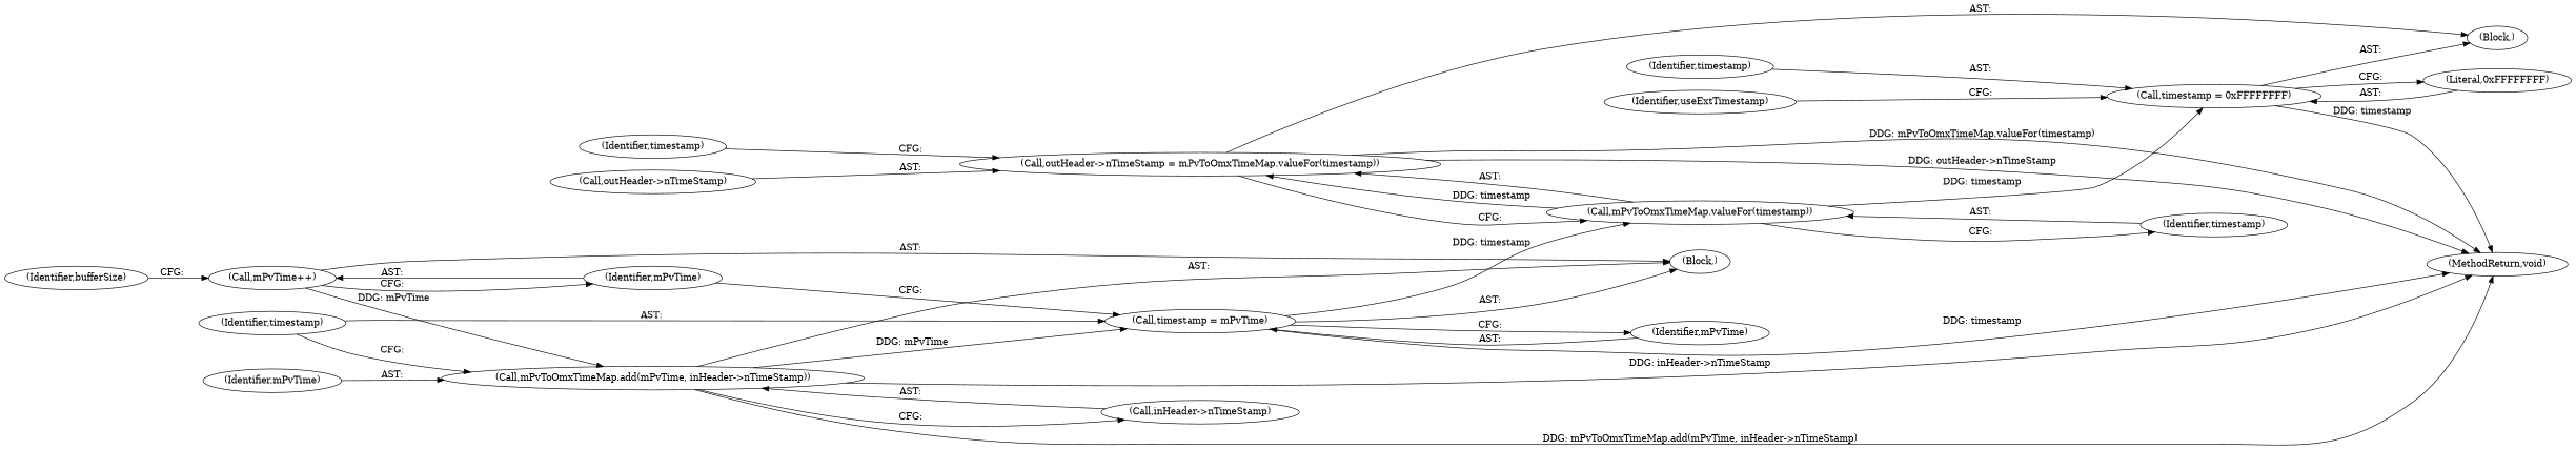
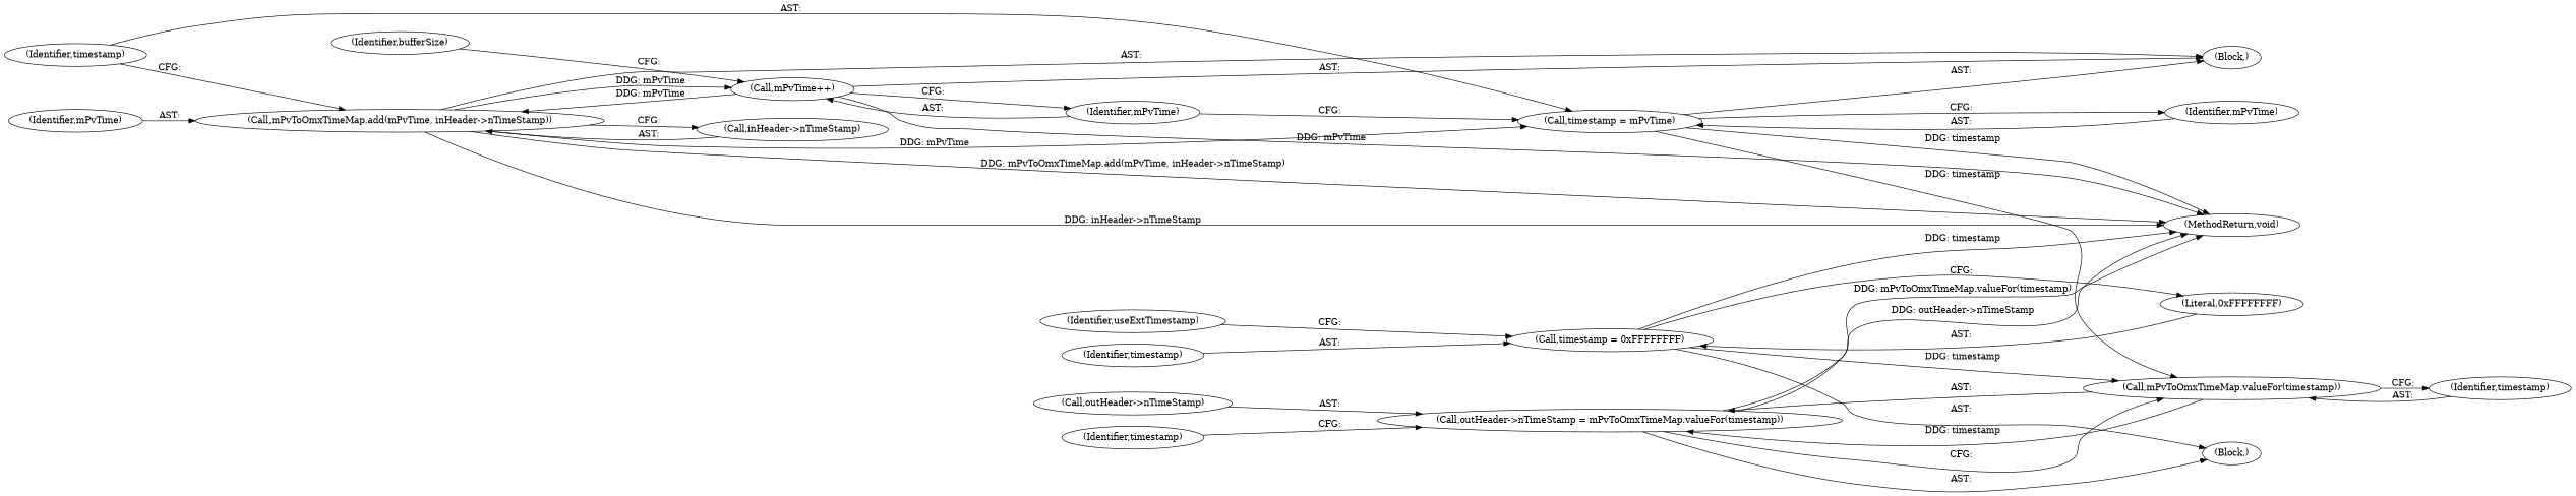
  digraph {
    rankdir=LR
    n1 [label="(Call,outHeader->nTimeStamp = mPvToOmxTimeMap.valueFor(timestamp))"]
    n2 [label="(Call,mPvToOmxTimeMap.valueFor(timestamp))"]
    n3 [label="(Block,)"]
    n4 [label="(MethodReturn,void)"]
    n5 [label="(Identifier,timestamp)"]
    n6 [label="(Call,timestamp = 0xFFFFFFFF)"]
    n7 [label="(Literal,0xFFFFFFFF)"]
    n8 [label="(Call,timestamp = mPvTime)"]
    n9 [label="(Block,)"]
    n10 [label="(Identifier,mPvTime)"]
    n11 [label="(Call,mPvToOmxTimeMap.add(mPvTime, inHeader->nTimeStamp))"]
    n12 [label="(Call,mPvTime++)"]
    n13 [label="(Call,inHeader->nTimeStamp)"]
    n14 [label="(Identifier,mPvTime)"]
    n15 [label="(Identifier,mPvTime)"]
    n16 [label="(Identifier,bufferSize)"]
    n17 [label="(Identifier,useExtTimestamp)"]
    n18 [label="(Call,outHeader->nTimeStamp)"]
    n19 [label="(Identifier,timestamp)"]
    n20 [label="(Identifier,timestamp)"]
    n21 [label="(Identifier,timestamp)"]
    n1 -> n2 [label="CFG: "]
    n1 -> n3 [label="AST: "]
    n1 -> n4 [label="DDG: outHeader->nTimeStamp"]
    n1 -> n4 [label="DDG: mPvToOmxTimeMap.valueFor(timestamp)"]
    n2 -> n1 [label="AST: "]
    n2 -> n1 [label="DDG: timestamp"]
    n2 -> n5 [label="CFG: "]
    n5 -> n2 [label="AST: "]
-   n2 -> n6 [label="DDG: timestamp"]
+   n6 -> n2 [label="DDG: timestamp"]
    n6 -> n3 [label="AST: "]
    n6 -> n4 [label="DDG: timestamp"]
    n6 -> n7 [label="CFG: "]
    n7 -> n6 [label="AST: "]
    n8 -> n2 [label="DDG: timestamp"]
    n8 -> n4 [label="DDG: timestamp"]
    n8 -> n9 [label="AST: "]
    n8 -> n10 [label="CFG: "]
    n10 -> n8 [label="AST: "]
    n11 -> n4 [label="DDG: mPvToOmxTimeMap.add(mPvTime, inHeader->nTimeStamp)"]
    n11 -> n4 [label="DDG: inHeader->nTimeStamp"]
    n11 -> n8 [label="DDG: mPvTime"]
    n11 -> n9 [label="AST: "]
+   n11 -> n12 [label="DDG: mPvTime"]
    n11 -> n13 [label="CFG: "]
+   n12 -> n4 [label="DDG: mPvTime"]
    n12 -> n9 [label="AST: "]
    n12 -> n11 [label="DDG: mPvTime"]
    n12 -> n14 [label="CFG: "]
    n13 -> n11 [label="AST: "]
    n14 -> n8 [label="CFG: "]
    n14 -> n12 [label="AST: "]
    n15 -> n11 [label="AST: "]
    n16 -> n12 [label="CFG: "]
    n17 -> n6 [label="CFG: "]
    n18 -> n1 [label="AST: "]
    n19 -> n1 [label="CFG: "]
    n20 -> n6 [label="AST: "]
    n21 -> n8 [label="AST: "]
    n21 -> n11 [label="CFG: "]
  }
